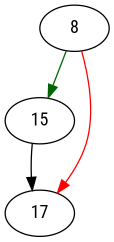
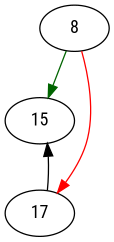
  strict digraph {
    fontname="Roboto Condensed"
    node [fontname="Roboto Condensed"]
    edge [fontname="Roboto Condensed"]
    n1 [entry=true label=8]
    15
    17
    n1 -> 15 [color=darkgreen cond=true]
    n1 -> 17 [color=red cond=false]
-   15 -> 17
+   17 -> 15
  }
